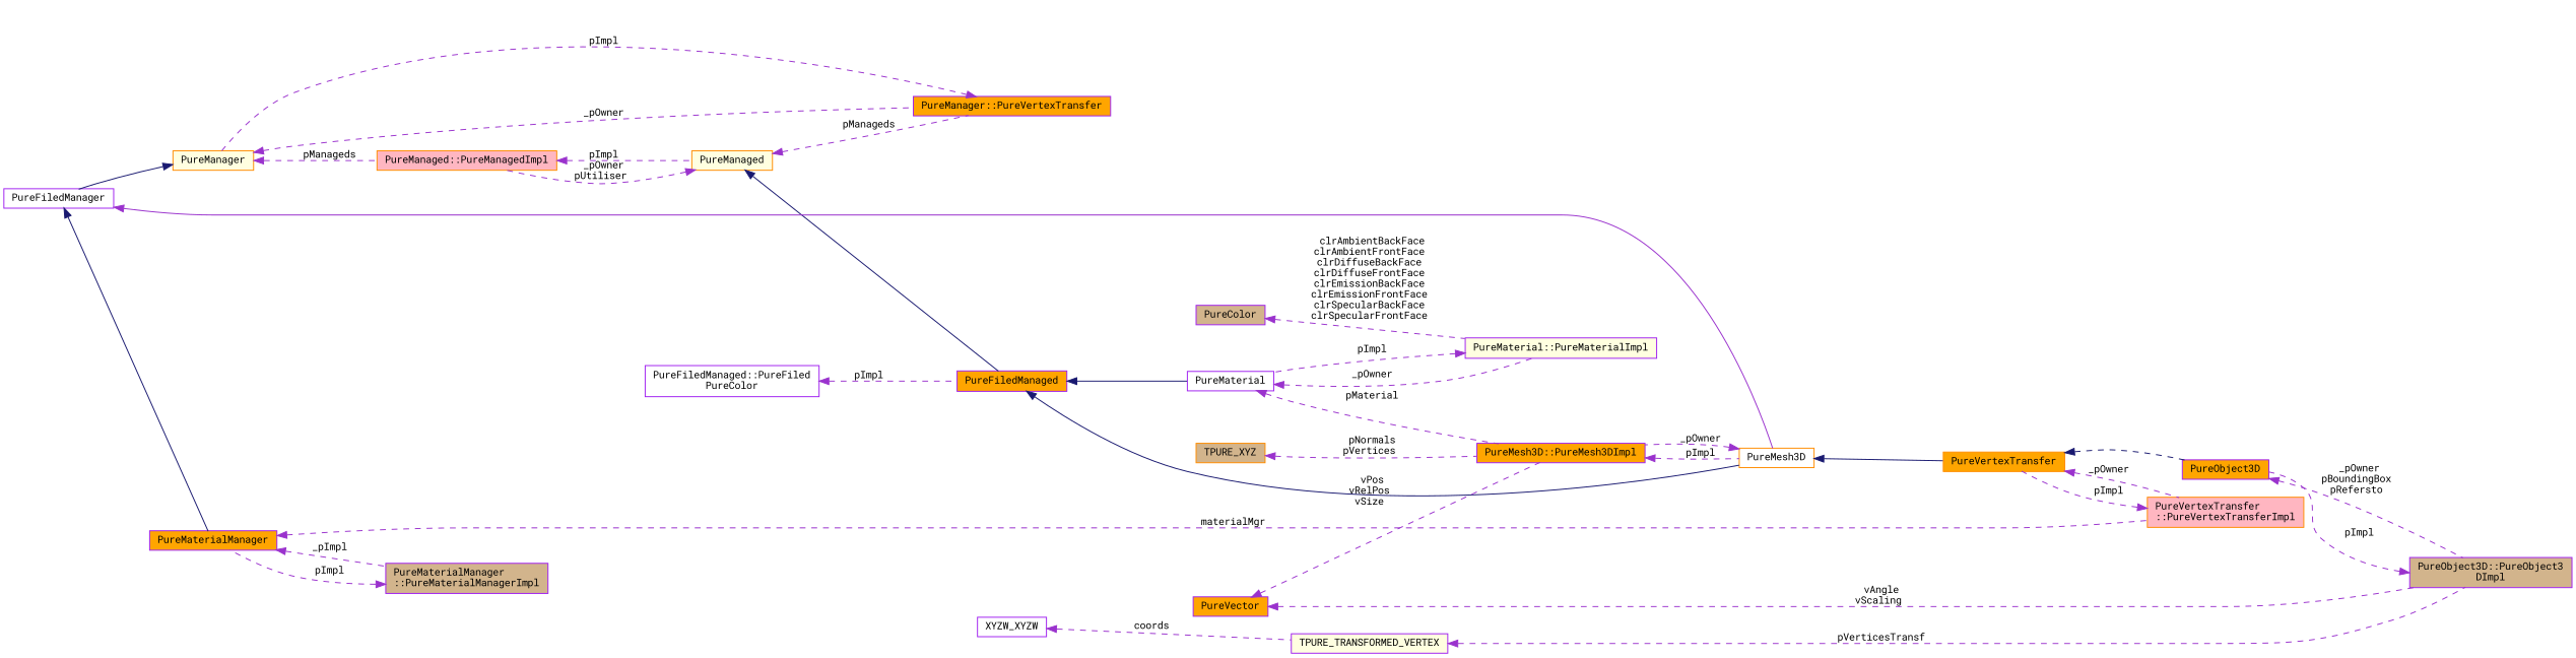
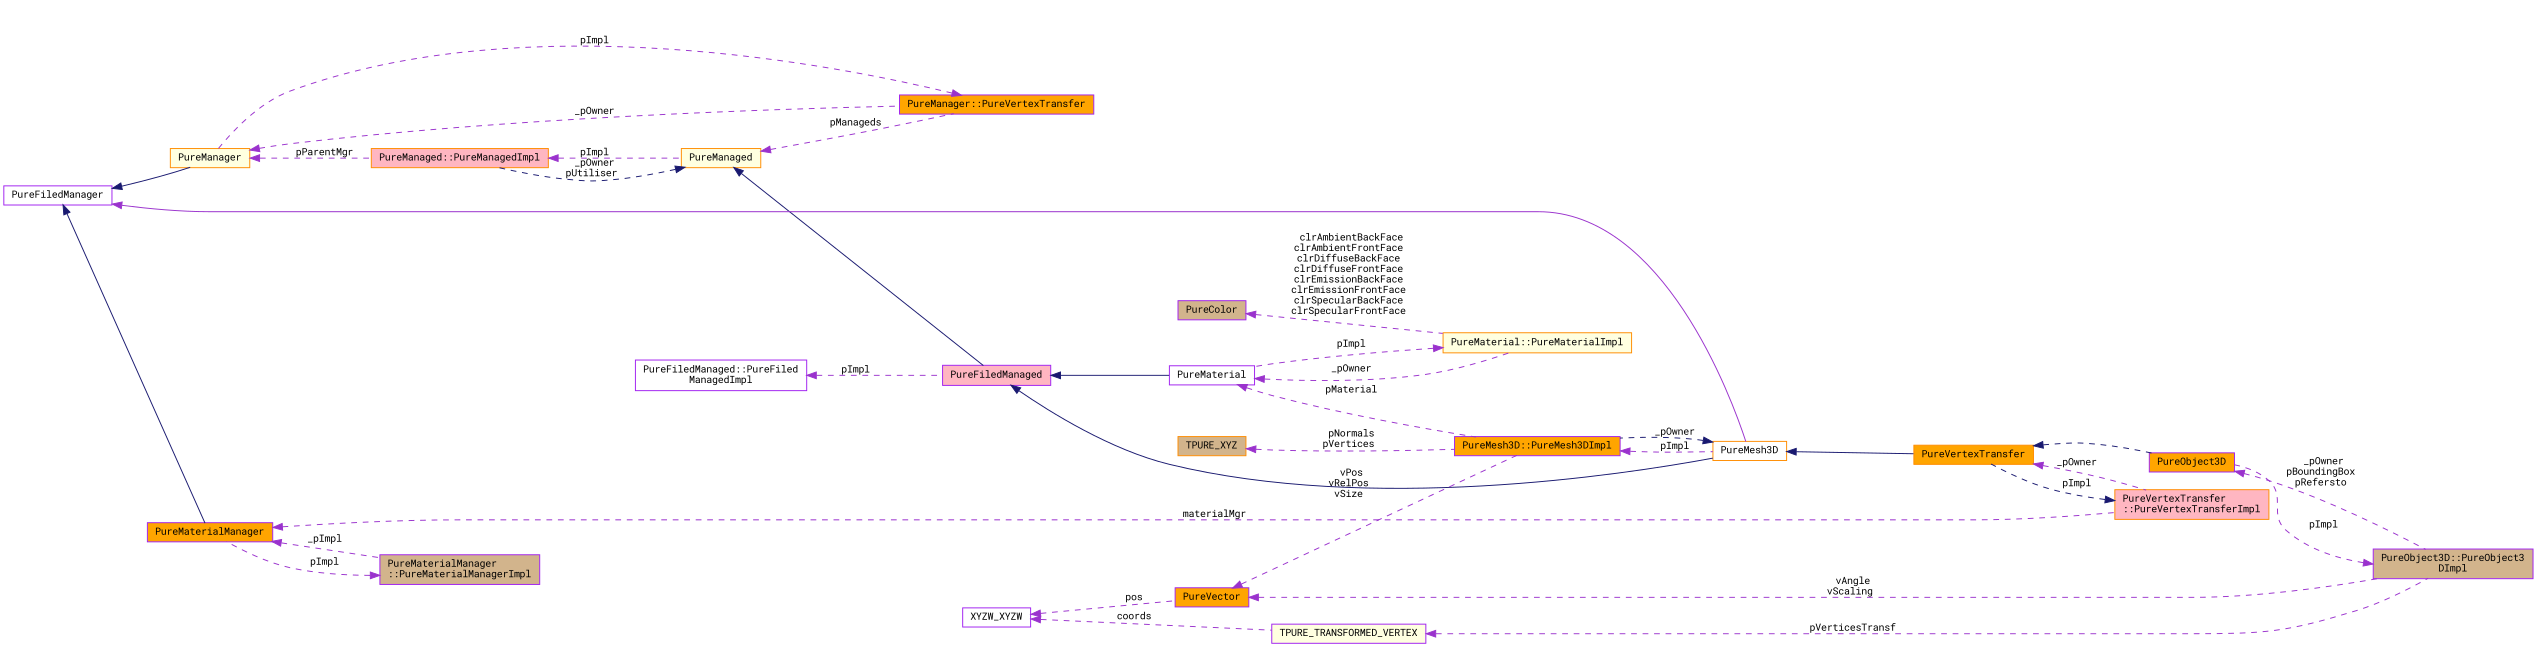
  digraph {
    fontname="Roboto Mono"
    rankdir=LR
    node [color=purple fillcolor=orange fontname="Roboto Mono" fontsize=10 shape=record style=filled]
    edge [color=darkorchid3 dir=back fontname="Roboto Mono" fontsize=10 labelfontname=Helvetica labelfontsize=10 style=dashed]
    n1 [fontcolor=black height=0.2 label=PureObject3D width=0.4]
    n2 [fillcolor=tan height=0.2 label="PureObject3D::PureObject3\lDImpl" width=0.4]
    n3 [color=darkorange height=0.2 label=PureVertexTransfer width=0.4]
    n4 [color=darkorange fillcolor=lightpink height=0.2 label="PureVertexTransfer\l::PureVertexTransferImpl" width=0.4]
    n5 [color=darkorange fillcolor=white height=0.2 label=PureMesh3D width=0.4]
    n6 [height=0.2 label="PureMesh3D::PureMesh3DImpl" width=0.4]
-   n7 [height=0.2 label=PureFiledManaged width=0.4]
+   n7 [fillcolor=lightpink height=0.2 label=PureFiledManaged width=0.4]
    n8 [fillcolor=white height=0.2 label=PureMaterial width=0.4]
-   n9 [fillcolor=lightyellow height=0.2 label="PureMaterial::PureMaterialImpl" width=0.4]
+   n9 [color=darkorange fillcolor=lightyellow height=0.2 label="PureMaterial::PureMaterialImpl" width=0.4]
    n10 [color=darkorange fillcolor=lightyellow height=0.2 label=PureManaged width=0.4]
    n11 [color=darkorange fillcolor=lightpink height=0.2 label="PureManaged::PureManagedImpl" width=0.4]
    n12 [height=0.2 label="PureManager::PureVertexTransfer" width=0.4]
    n13 [color=darkorange fillcolor=lightyellow height=0.2 label=PureManager width=0.4]
    n14 [fillcolor=white height=0.2 label=PureFiledManager width=0.4]
    n15 [height=0.2 label=PureMaterialManager width=0.4]
-   n16 [fillcolor=white height=0.2 label="PureFiledManaged::PureFiled\lPureColor" width=0.4]
+   n16 [fillcolor=white height=0.2 label="PureFiledManaged::PureFiled\lManagedImpl" width=0.4]
    n17 [fillcolor=tan height=0.2 label="PureMaterialManager\l::PureMaterialManagerImpl" width=0.4]
    n18 [color=darkorange fillcolor=tan height=0.2 label=TPURE_XYZ width=0.4]
    n19 [height=0.2 label=PureVector width=0.4]
    n20 [fillcolor=white height=0.2 label=XYZW_XYZW width=0.4]
    n21 [fillcolor=lightyellow height=0.2 label=TPURE_TRANSFORMED_VERTEX width=0.4]
    n22 [fillcolor=tan height=0.2 label=PureColor width=0.4]
    n1 -> n2 [label=" _pOwner\npBoundingBox\npRefersto"]
    n2 -> n1 [label=" pImpl"]
    n3 -> n1 [color=midnightblue]
    n3 -> n4 [label=" _pOwner"]
-   n4 -> n3 [label=" pImpl"]
+   n4 -> n3 [color=midnightblue label=" pImpl"]
    n5 -> n3 [color=midnightblue style=solid]
-   n5 -> n6 [label=" _pOwner"]
+   n5 -> n6 [color=midnightblue label=" _pOwner"]
    n6 -> n5 [label=" pImpl"]
    n7 -> n5 [color=midnightblue style=solid]
    n7 -> n8 [color=midnightblue style=solid]
    n8 -> n6 [label=" pMaterial"]
    n8 -> n9 [label=" _pOwner"]
    n9 -> n8 [label=" pImpl"]
    n10 -> n7 [color=midnightblue style=solid]
-   n10 -> n11 [label=" _pOwner\npUtiliser"]
+   n10 -> n11 [color=midnightblue label=" _pOwner\npUtiliser"]
    n10 -> n12 [label=" pManageds"]
    n11 -> n10 [label=" pImpl"]
    n12 -> n13 [label=" pImpl"]
-   n13 -> n11 [label=" pManageds"]
+   n13 -> n11 [label=" pParentMgr"]
    n13 -> n12 [label=" _pOwner"]
-   n13 -> n14 [color=midnightblue style=solid]
+   n14 -> n13 [color=midnightblue style=solid]
    n14 -> n5 [style=solid]
    n14 -> n15 [color=midnightblue style=solid]
    n15 -> n4 [label=" materialMgr"]
    n15 -> n17 [label=" _pImpl"]
    n16 -> n7 [label=" pImpl"]
    n17 -> n15 [label=" pImpl"]
    n18 -> n6 [label=" pNormals\npVertices"]
    n19 -> n2 [label=" vAngle\nvScaling"]
    n19 -> n6 [label=" vPos\nvRelPos\nvSize"]
+   n20 -> n19 [label=" pos"]
    n20 -> n21 [label=" coords"]
    n21 -> n2 [label=" pVerticesTransf"]
    n22 -> n9 [label=" clrAmbientBackFace\nclrAmbientFrontFace\nclrDiffuseBackFace\nclrDiffuseFrontFace\nclrEmissionBackFace\nclrEmissionFrontFace\nclrSpecularBackFace\nclrSpecularFrontFace"]
  }
